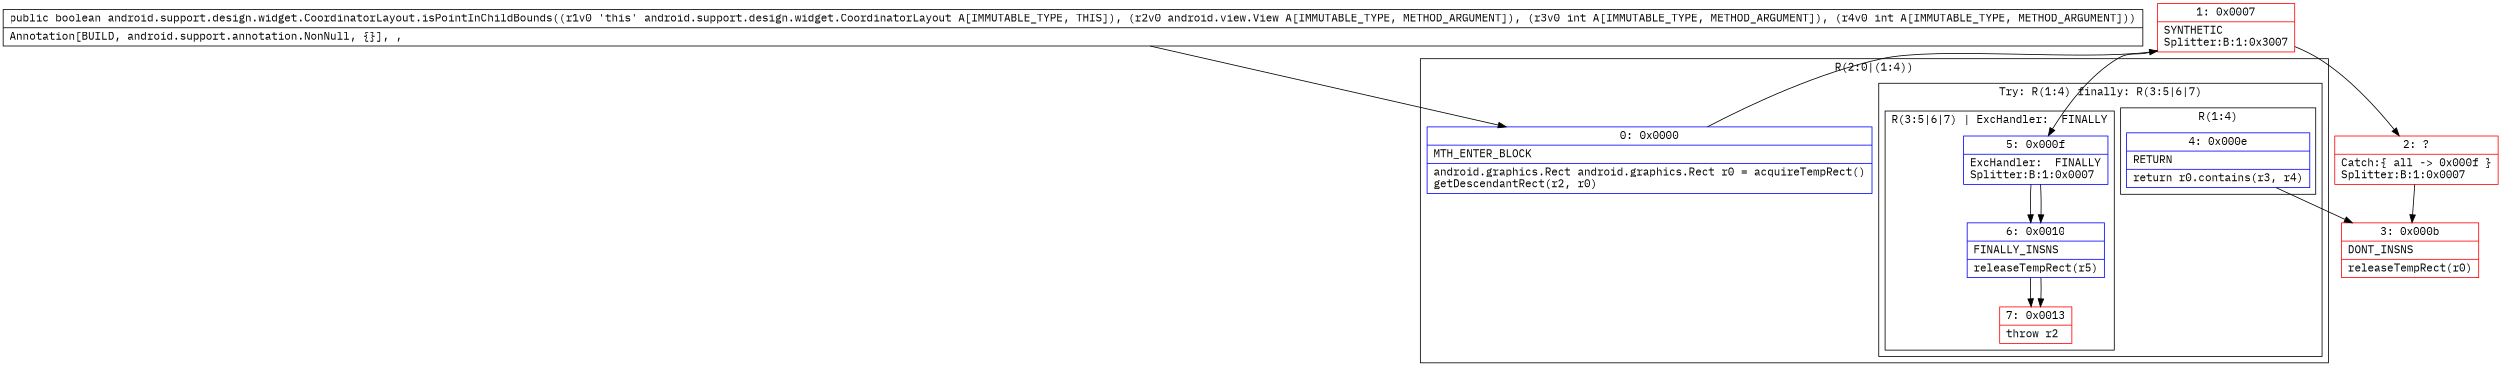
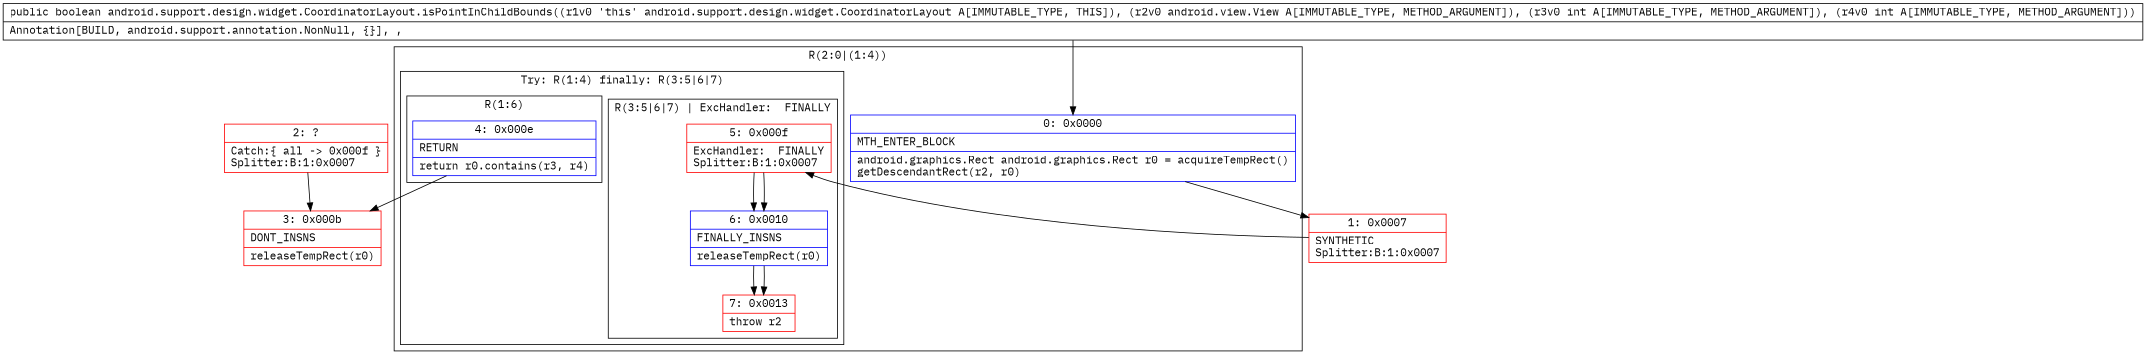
  digraph {
    fontname="IBM Plex Mono"
    node [color=blue fontname="IBM Plex Mono" shape=record]
    edge [fontname="IBM Plex Mono"]
    n1 [label="{4\:\ 0x000e|RETURN\l|return r0.contains(r3, r4)\l}"]
-   n2 [label="{5\:\ 0x000f|ExcHandler:  FINALLY\lSplitter:B:1:0x0007\l}"]
-   n3 [label="{6\:\ 0x0010|FINALLY_INSNS\l|releaseTempRect(r5)\l}"]
+   n2 [color=red label="{5\:\ 0x000f|ExcHandler:  FINALLY\lSplitter:B:1:0x0007\l}"]
+   n3 [label="{6\:\ 0x0010|FINALLY_INSNS\l|releaseTempRect(r0)\l}"]
    n4 [color=red label="{7\:\ 0x0013|throw r2\l}"]
    n5 [label="{0\:\ 0x0000|MTH_ENTER_BLOCK\l|android.graphics.Rect android.graphics.Rect r0 = acquireTempRect()\lgetDescendantRect(r2, r0)\l}"]
    n6 [color=red label="{3\:\ 0x000b|DONT_INSNS\l|releaseTempRect(r0)\l}"]
-   n7 [color=red label="{1\:\ 0x0007|SYNTHETIC\lSplitter:B:1:0x3007\l}"]
+   n7 [color=red label="{1\:\ 0x0007|SYNTHETIC\lSplitter:B:1:0x0007\l}"]
    n8 [color=red label="{2\:\ ?|Catch:\{ all \-\> 0x000f \}\lSplitter:B:1:0x0007\l}"]
    n9 [label="{public boolean android.support.design.widget.CoordinatorLayout.isPointInChildBounds((r1v0 'this' android.support.design.widget.CoordinatorLayout A[IMMUTABLE_TYPE, THIS]), (r2v0 android.view.View A[IMMUTABLE_TYPE, METHOD_ARGUMENT]), (r3v0 int A[IMMUTABLE_TYPE, METHOD_ARGUMENT]), (r4v0 int A[IMMUTABLE_TYPE, METHOD_ARGUMENT]))  | Annotation[BUILD, android.support.annotation.NonNull, \{\}], , \l}" color=""]
    subgraph cluster_1 {
      label="R(2:0|(1:4))"
      n5
      subgraph cluster_2 {
        label="Try: R(1:4) finally: R(3:5|6|7)"
        subgraph cluster_3 {
-         label="R(1:4)"
+         label="R(1:6)"
          n1
        }
        subgraph cluster_4 {
          label="R(3:5|6|7) | ExcHandler:  FINALLY\l"
          n2
          n3
          n4
        }
      }
    }
    subgraph cluster_5 {
      label="R(3:5|6|7) | ExcHandler:  FINALLY\l"
    }
    n1 -> n6
    n2 -> n3
    n2 -> n3
    n3 -> n4
    n3 -> n4
    n5 -> n7
    n7 -> n2
-   n7 -> n8
    n8 -> n6
    n9 -> n5
  }
